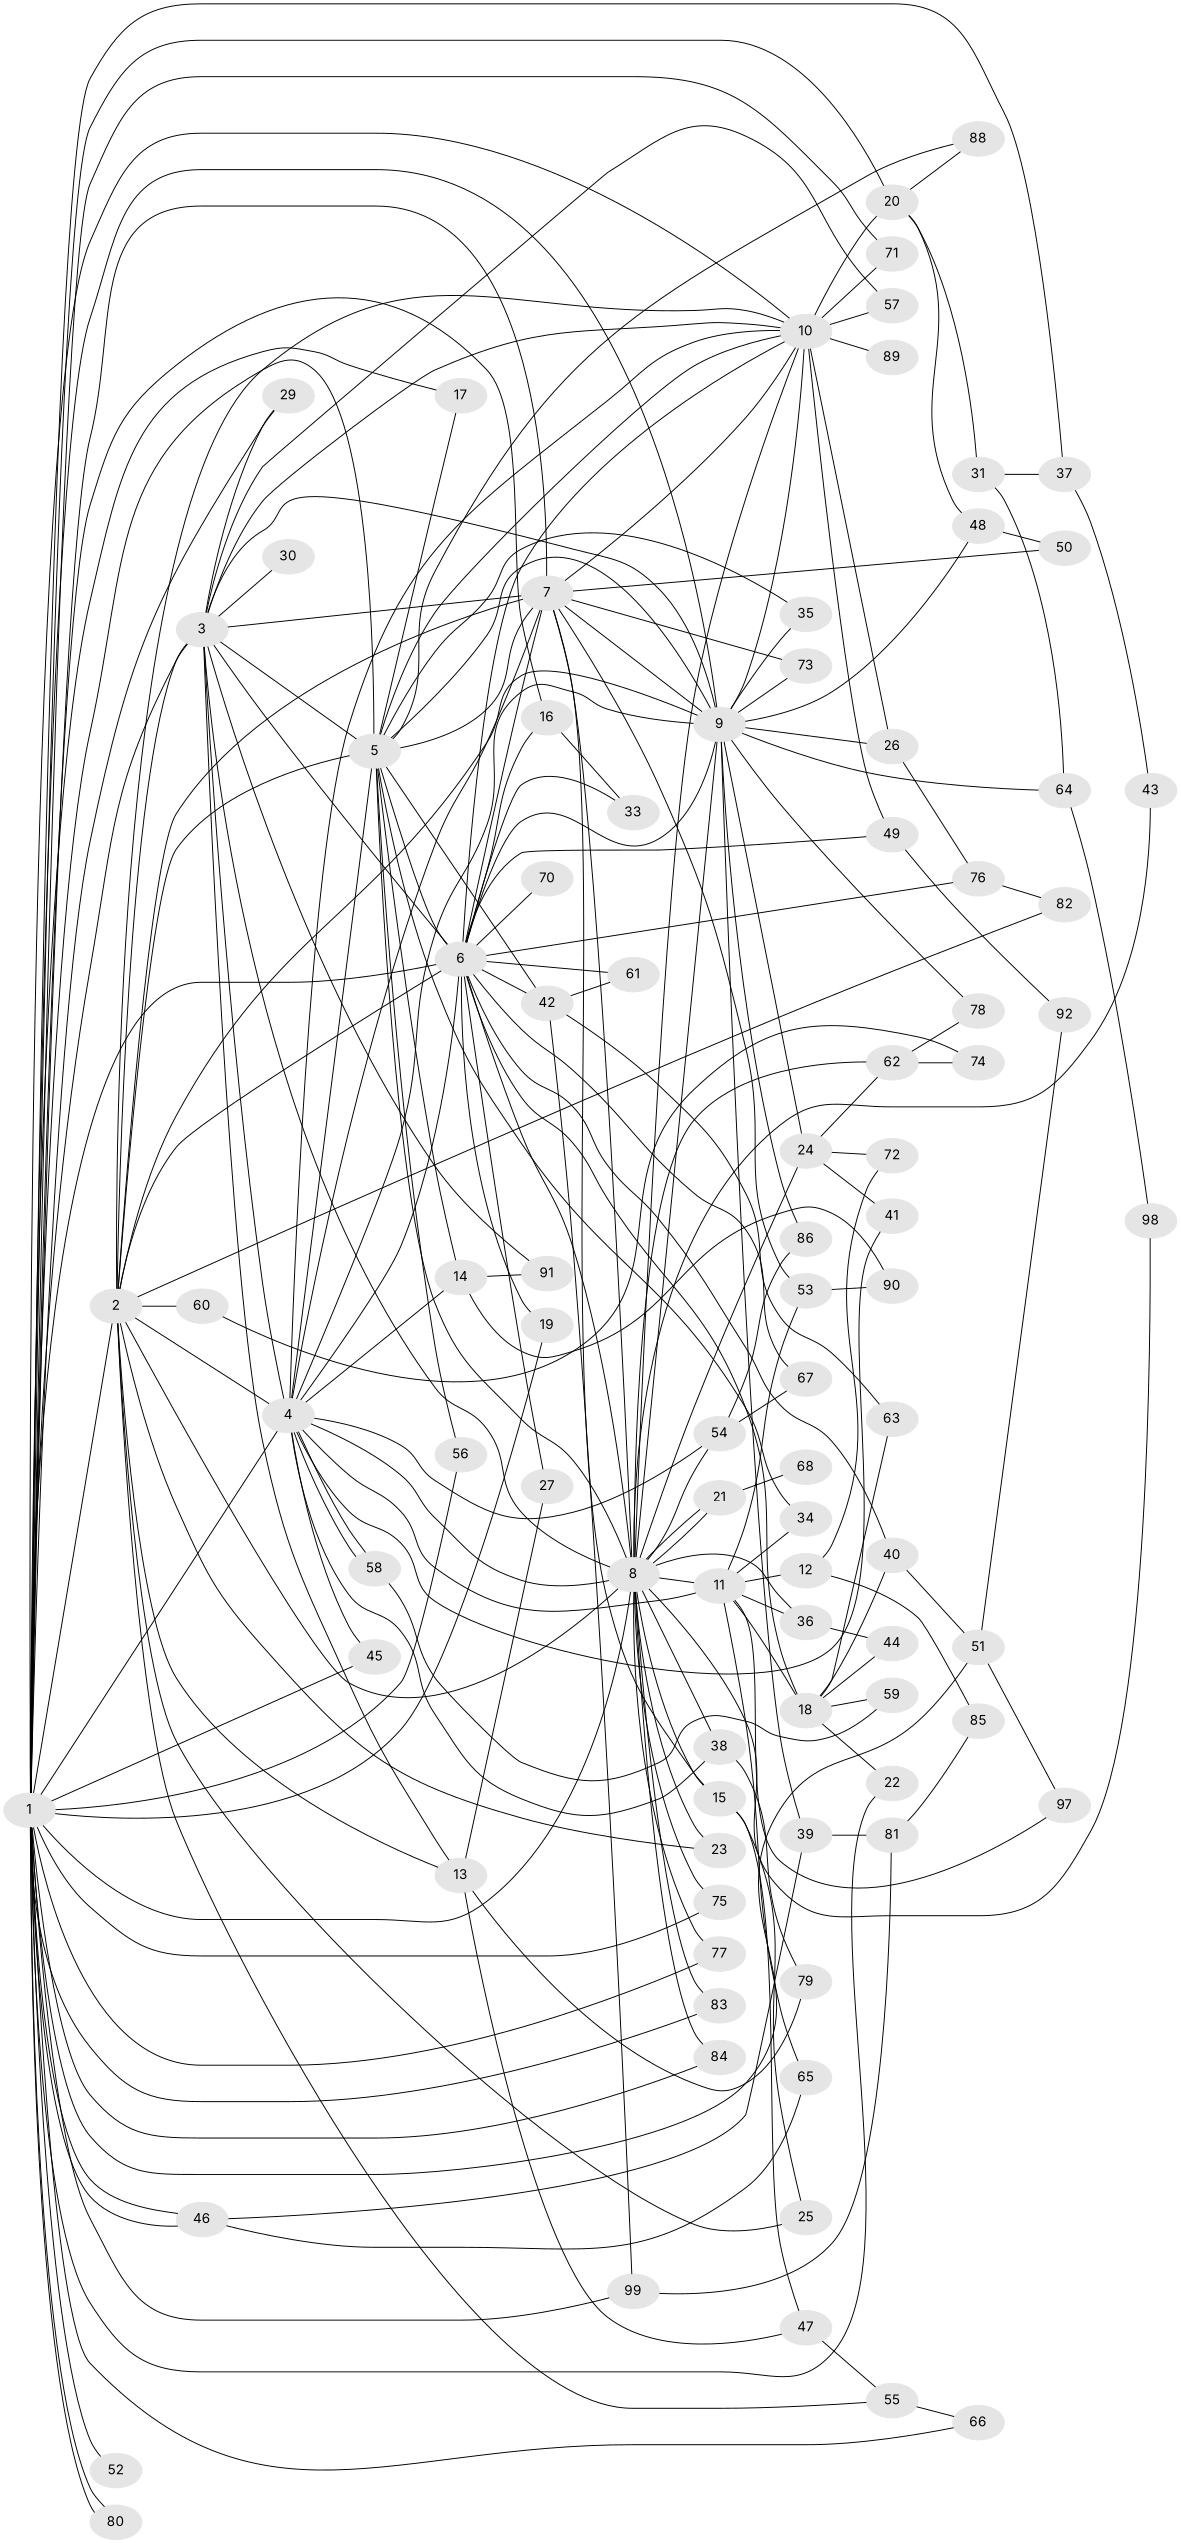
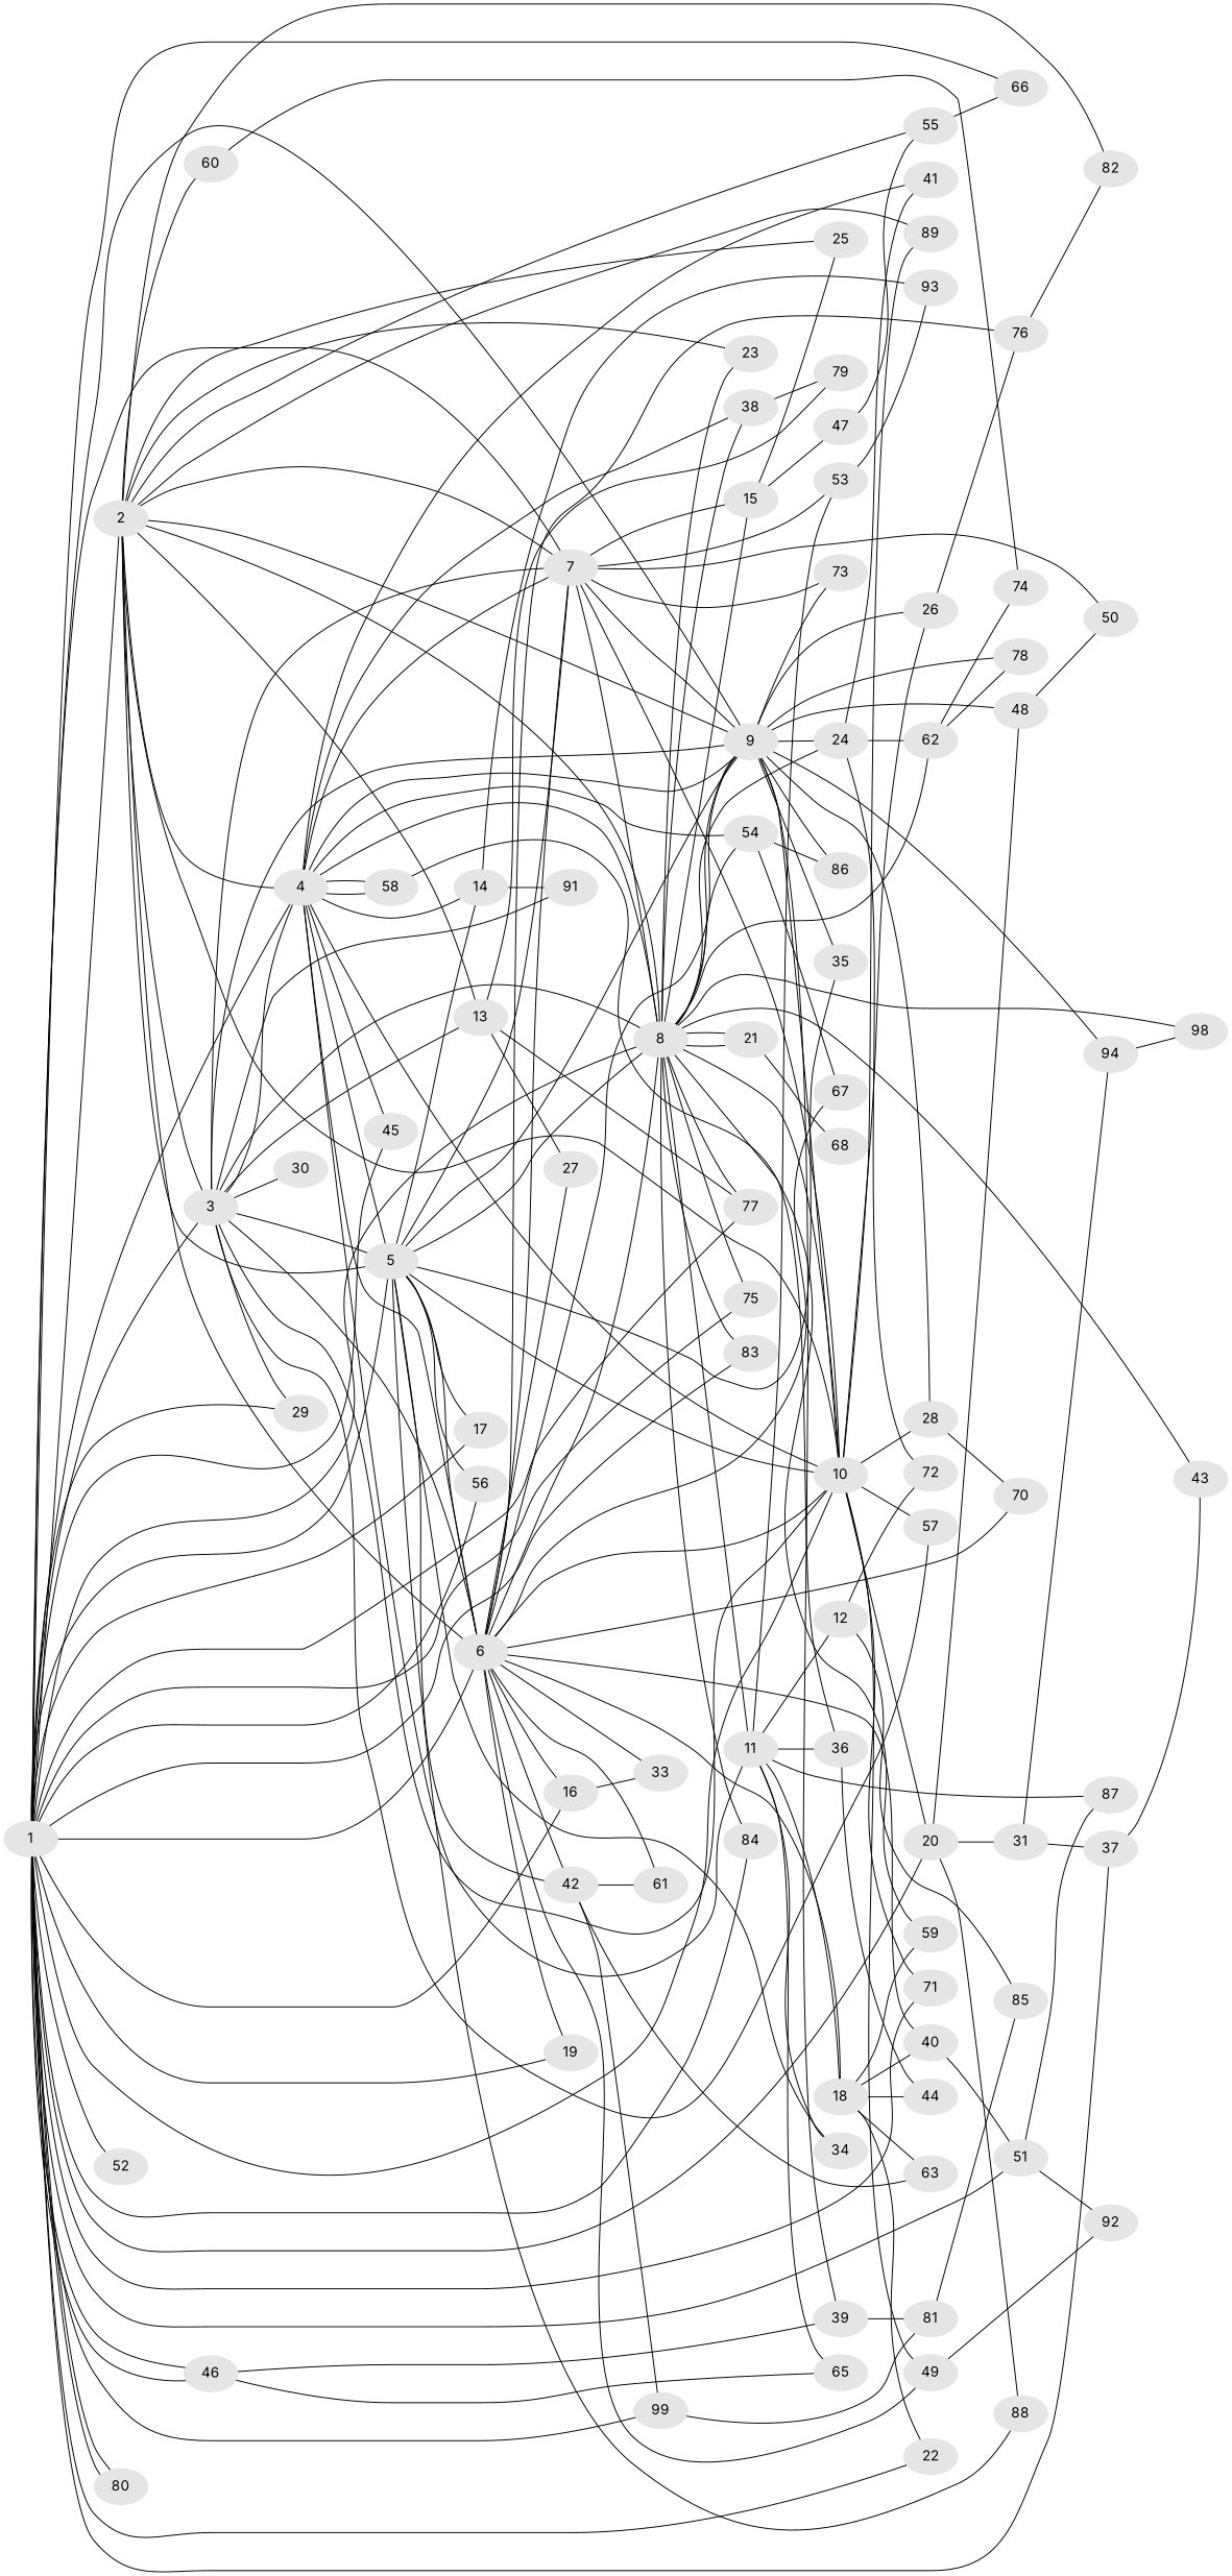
  graph {
    fontname=Inter
    rankdir=LR
    node [color=gray90 fontname=Inter style=filled]
    edge [fontname=Inter]
    1
    2
    3
    4
    5
    6
    7
    8
    9
    10
    16
    17
    19
    20
    22
    29
    37
    45
    46
    51
    52
    56
    66
    n24 [label=99]
    71
    75
    77
    80
    83
    84
    13
    23
    25
    55
    60
    82
    89
    30
    57
    91
    11
    14
    38
    41
    54
    58
    34
    35
    42
    88
    18
    27
    33
    40
    49
    61
    67
    70
    76
    15
    50
    53
    73
    21
    24
    36
    43
    62
    n69 [label=98]
    39
    26
+   28
    48
-   64
+   64 [label=94]
    78
    86
    31
    81
    65
-   87 [label=97]
+   87
    92
    47
    79
    74
    12
    72
    85
-   90
+   90 [label=93]
    59
    63
    44
    68
    1 -- 2
    1 -- 3
    1 -- 4
    1 -- 5
    1 -- 6
    1 -- 7
    1 -- 8
    1 -- 9
    1 -- 10
    1 -- 16
    1 -- 17
    1 -- 19
    1 -- 20
    1 -- 22
    1 -- 29
    1 -- 37
    1 -- 45
    1 -- 46
    1 -- 46
    1 -- 51
    1 -- 52
    1 -- 56
    1 -- 66
    1 -- n24
    1 -- 71
    1 -- 75
    1 -- 77
    1 -- 80
    1 -- 80
    1 -- 83
    1 -- 84
    2 -- 3
    2 -- 4
    2 -- 5
    2 -- 6
    2 -- 7
    2 -- 8
    2 -- 9
    2 -- 10
    2 -- 13
    2 -- 23
    2 -- 25
    2 -- 55
    2 -- 60
    2 -- 82
+   2 -- 89
    3 -- 4
    3 -- 5
    3 -- 6
    3 -- 7
    3 -- 8
    3 -- 9
    3 -- 10
    3 -- 29
    3 -- 13
    3 -- 30
    3 -- 57
    3 -- 91
    4 -- 5
    4 -- 6
    4 -- 7
    4 -- 8
    4 -- 9
    4 -- 10
    4 -- 45
    4 -- 11
    4 -- 14
    4 -- 38
    4 -- 41
    4 -- 54
    4 -- 58
    4 -- 58
    5 -- 6
    5 -- 7
    5 -- 8
    5 -- 9
    5 -- 10
    5 -- 17
    5 -- 56
    5 -- 14
    5 -- 34
    5 -- 35
    5 -- 42
    5 -- 88
    6 -- 7
    6 -- 8
    6 -- 9
    6 -- 10
    6 -- 16
    6 -- 19
    6 -- 42
    6 -- 18
    6 -- 27
    6 -- 33
    6 -- 40
    6 -- 49
    6 -- 61
    6 -- 67
    6 -- 70
    6 -- 76
    7 -- 8
    7 -- 9
    7 -- 10
    7 -- 15
    7 -- 50
    7 -- 53
    7 -- 73
    8 -- 9
    8 -- 10
    8 -- 75
    8 -- 77
    8 -- 83
    8 -- 84
    8 -- 23
    8 -- 11
    8 -- 38
    8 -- 54
    8 -- 15
    8 -- 21
    8 -- 21
    8 -- 24
    8 -- 36
    8 -- 43
    8 -- 62
    8 -- n69
    9 -- 10
    9 -- 35
    9 -- 73
    9 -- 24
    9 -- 39
    9 -- 26
+   9 -- 28
    9 -- 48
    9 -- 64
    9 -- 78
    9 -- 86
    10 -- 20
    10 -- 71
    10 -- 89
    10 -- 57
    10 -- 49
    10 -- 26
+   10 -- 28
    16 -- 33
    20 -- 88
    20 -- 48
    20 -- 31
    37 -- 43
    46 -- 39
    46 -- 65
    51 -- 87
    51 -- 92
    n24 -- 81
    13 -- 27
-   13 -- 47
+   13 -- 77
    13 -- 79
    55 -- 66
    60 -- 74
    11 -- 34
    11 -- 18
    11 -- 53
    11 -- 36
    11 -- 65
    11 -- 87
    11 -- 12
    14 -- 91
    14 -- 90
    38 -- 79
    54 -- 67
    54 -- 86
    58 -- 59
    42 -- n24
    42 -- 61
    42 -- 63
    18 -- 22
    18 -- 40
    18 -- 59
    18 -- 63
    18 -- 44
    40 -- 51
    49 -- 92
    76 -- 82
    15 -- 25
    15 -- 47
    53 -- 90
    21 -- 68
    24 -- 41
    24 -- 62
    24 -- 72
    36 -- 44
    62 -- 78
    62 -- 74
    39 -- 81
    26 -- 76
+   28 -- 70
    48 -- 50
    64 -- n69
    31 -- 37
    31 -- 64
    81 -- 85
    47 -- 55
    12 -- 72
    12 -- 85
  }
